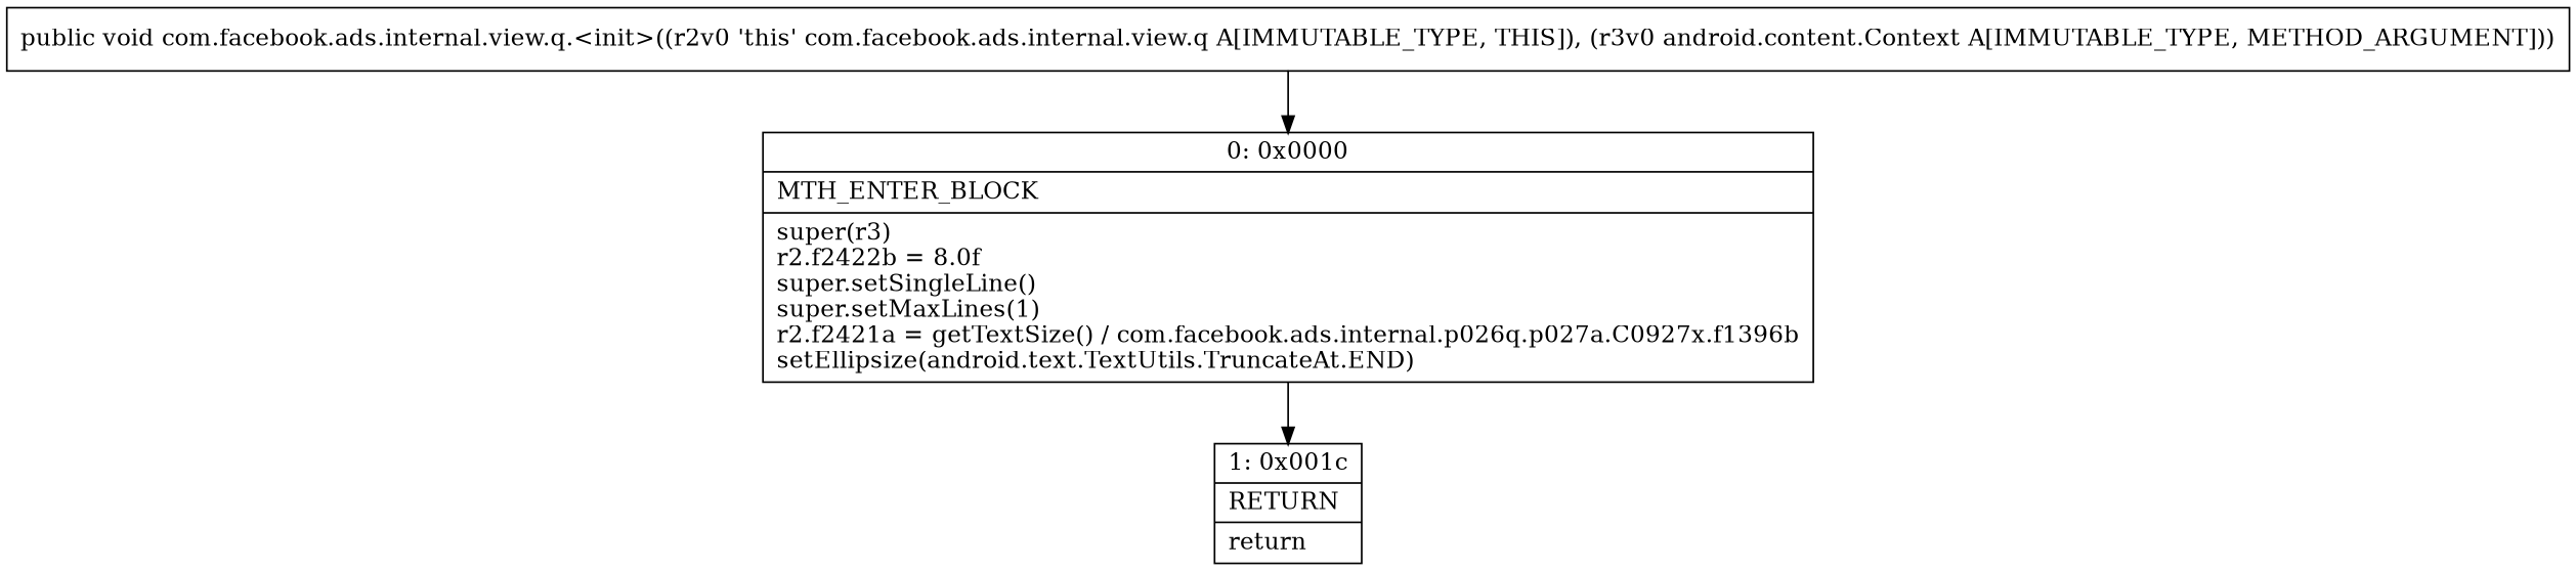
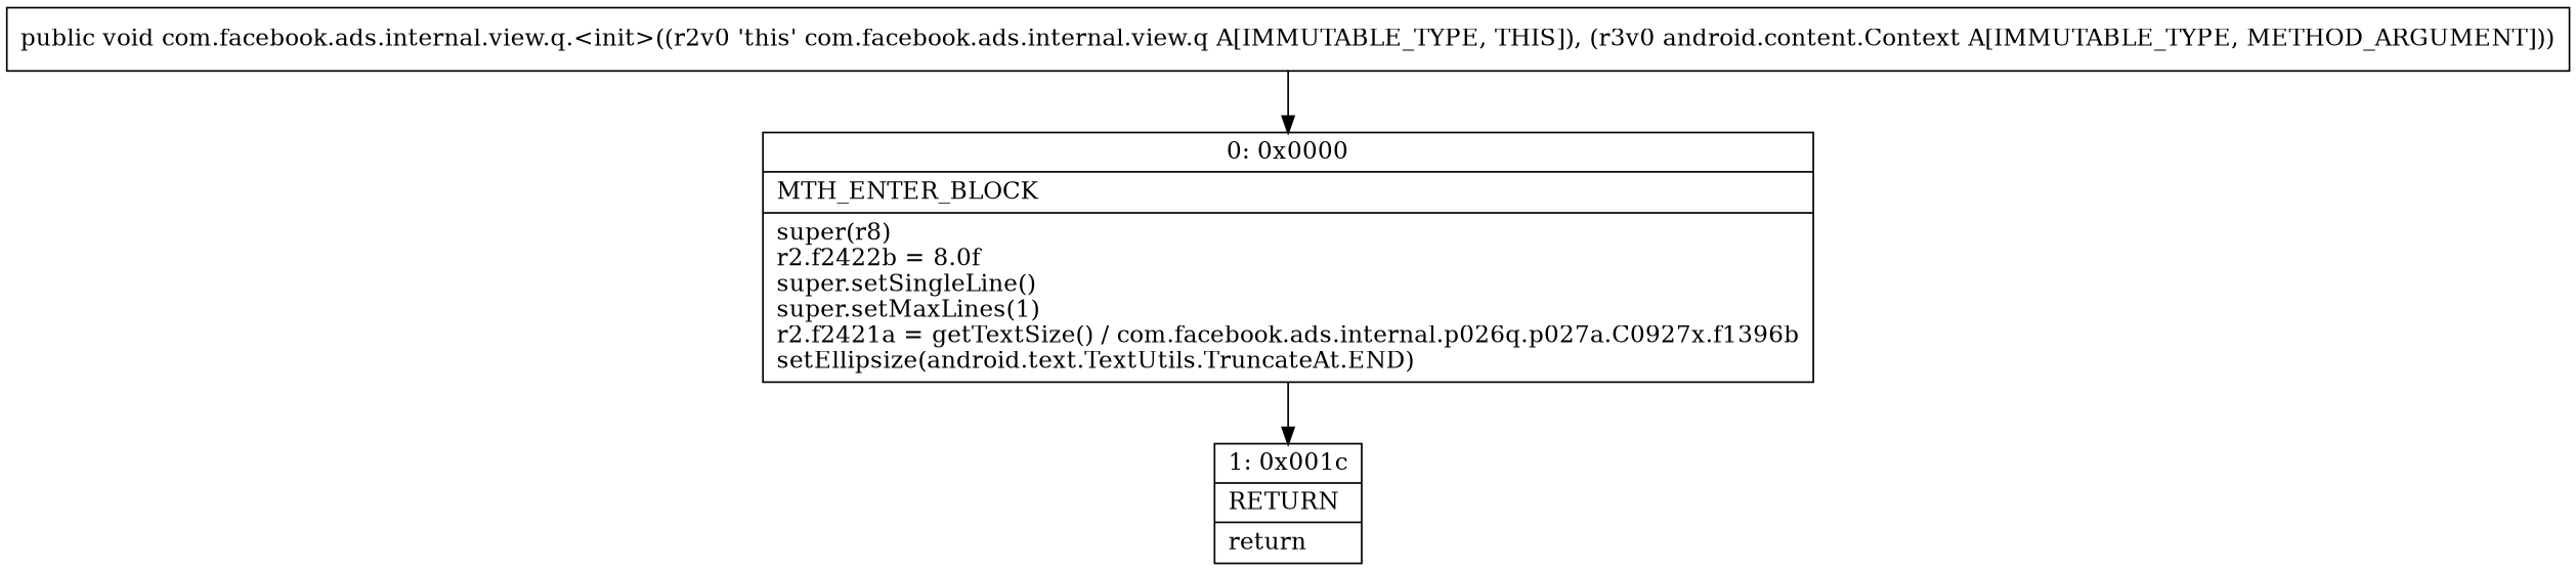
  digraph {
    node [shape=record]
-   n1 [label="{0\:\ 0x0000|MTH_ENTER_BLOCK\l|super(r3)\lr2.f2422b = 8.0f\lsuper.setSingleLine()\lsuper.setMaxLines(1)\lr2.f2421a = getTextSize() \/ com.facebook.ads.internal.p026q.p027a.C0927x.f1396b\lsetEllipsize(android.text.TextUtils.TruncateAt.END)\l}"]
+   n1 [label="{0\:\ 0x0000|MTH_ENTER_BLOCK\l|super(r8)\lr2.f2422b = 8.0f\lsuper.setSingleLine()\lsuper.setMaxLines(1)\lr2.f2421a = getTextSize() \/ com.facebook.ads.internal.p026q.p027a.C0927x.f1396b\lsetEllipsize(android.text.TextUtils.TruncateAt.END)\l}"]
    n2 [label="{1\:\ 0x001c|RETURN\l|return\l}"]
    n3 [label="{public void com.facebook.ads.internal.view.q.\<init\>((r2v0 'this' com.facebook.ads.internal.view.q A[IMMUTABLE_TYPE, THIS]), (r3v0 android.content.Context A[IMMUTABLE_TYPE, METHOD_ARGUMENT])) }"]
    n1 -> n2
    n3 -> n1
  }
